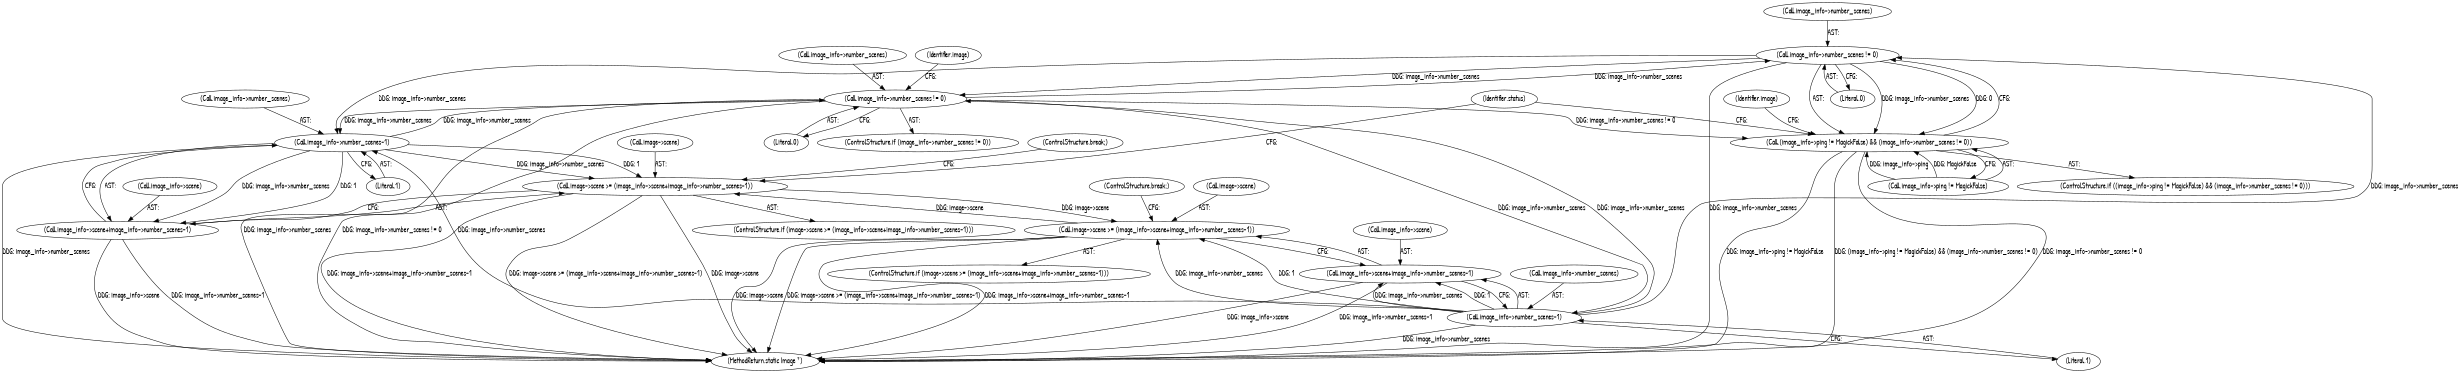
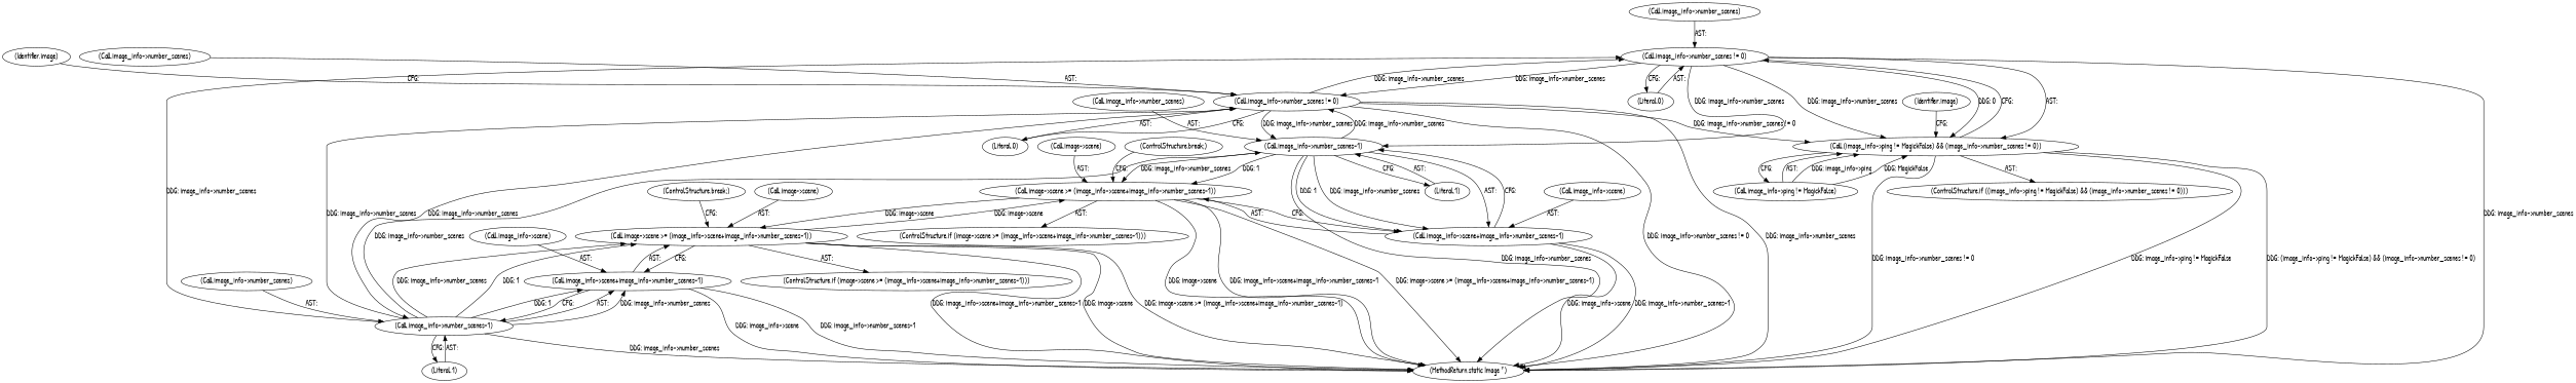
  digraph {
    fontname="Patrick Hand"
    node [fontname="Patrick Hand"]
    edge [fontname="Patrick Hand"]
    n1 [label="(Call,image_info->number_scenes != 0)"]
    n2 [label="(Call,image_info->number_scenes != 0)"]
    n3 [label="(Call,image_info->number_scenes-1)"]
    n4 [label="(Call,(image_info->ping != MagickFalse) && (image_info->number_scenes != 0))"]
    n5 [label="(MethodReturn,static Image *)"]
    n6 [label="(Literal,0)"]
    n7 [label="(Call,image_info->number_scenes-1)"]
    n8 [label="(Literal,0)"]
-   n9 [label="(ControlStructure,if (image_info->number_scenes != 0))"]
    n10 [label="(Call,image->scene >= (image_info->scene+image_info->number_scenes-1))"]
    n11 [label="(Call,image_info->scene+image_info->number_scenes-1)"]
    n12 [label="(Literal,1)"]
    n13 [label="(ControlStructure,if ((image_info->ping != MagickFalse) && (image_info->number_scenes != 0)))"]
    n14 [label="(Call,image_info->ping != MagickFalse)"]
    n15 [label="(Call,image->scene >= (image_info->scene+image_info->number_scenes-1))"]
    n16 [label="(Call,image_info->scene+image_info->number_scenes-1)"]
    n17 [label="(Literal,1)"]
    n18 [label="(ControlStructure,if (image->scene >= (image_info->scene+image_info->number_scenes-1)))"]
    n19 [label="(ControlStructure,if (image->scene >= (image_info->scene+image_info->number_scenes-1)))"]
    n20 [label="(ControlStructure,break;)"]
    n21 [label="(ControlStructure,break;)"]
    n22 [label="(Call,image_info->scene)"]
-   n23 [label="(Identifier,status)"]
    n24 [label="(Identifier,image)"]
    n25 [label="(Identifier,image)"]
    n26 [label="(Call,image_info->number_scenes)"]
    n27 [label="(Call,image_info->scene)"]
    n28 [label="(Call,image->scene)"]
    n29 [label="(Call,image_info->number_scenes)"]
    n30 [label="(Call,image->scene)"]
    n31 [label="(Call,image_info->number_scenes)"]
    n32 [label="(Call,image_info->number_scenes)"]
    n1 -> n2 [label="DDG: image_info->number_scenes"]
    n1 -> n3 [label="DDG: image_info->number_scenes"]
    n1 -> n4 [label="AST: "]
    n1 -> n4 [label="DDG: image_info->number_scenes"]
    n1 -> n4 [label="DDG: 0"]
    n1 -> n5 [label="DDG: image_info->number_scenes"]
    n1 -> n6 [label="CFG: "]
    n2 -> n1 [label="DDG: image_info->number_scenes"]
    n2 -> n3 [label="DDG: image_info->number_scenes"]
    n2 -> n4 [label="DDG: image_info->number_scenes != 0"]
    n2 -> n5 [label="DDG: image_info->number_scenes"]
    n2 -> n5 [label="DDG: image_info->number_scenes != 0"]
    n2 -> n7 [label="DDG: image_info->number_scenes"]
    n2 -> n8 [label="CFG: "]
-   n2 -> n9 [label="AST: "]
    n3 -> n2 [label="DDG: image_info->number_scenes"]
    n3 -> n5 [label="DDG: image_info->number_scenes"]
    n3 -> n10 [label="DDG: image_info->number_scenes"]
    n3 -> n10 [label="DDG: 1"]
    n3 -> n11 [label="AST: "]
    n3 -> n11 [label="DDG: image_info->number_scenes"]
    n3 -> n11 [label="DDG: 1"]
    n3 -> n12 [label="CFG: "]
    n4 -> n1 [label="CFG: "]
    n4 -> n5 [label="DDG: image_info->number_scenes != 0"]
    n4 -> n5 [label="DDG: image_info->ping != MagickFalse"]
    n4 -> n5 [label="DDG: (image_info->ping != MagickFalse) && (image_info->number_scenes != 0)"]
    n4 -> n13 [label="AST: "]
    n4 -> n14 [label="CFG: "]
    n6 -> n1 [label="AST: "]
    n7 -> n1 [label="DDG: image_info->number_scenes"]
    n7 -> n2 [label="DDG: image_info->number_scenes"]
    n7 -> n3 [label="DDG: image_info->number_scenes"]
    n7 -> n5 [label="DDG: image_info->number_scenes"]
    n7 -> n15 [label="DDG: image_info->number_scenes"]
    n7 -> n15 [label="DDG: 1"]
    n7 -> n16 [label="AST: "]
    n7 -> n16 [label="DDG: image_info->number_scenes"]
    n7 -> n16 [label="DDG: 1"]
    n7 -> n17 [label="CFG: "]
    n8 -> n2 [label="AST: "]
    n10 -> n5 [label="DDG: image_info->scene+image_info->number_scenes-1"]
    n10 -> n5 [label="DDG: image->scene >= (image_info->scene+image_info->number_scenes-1)"]
    n10 -> n5 [label="DDG: image->scene"]
    n10 -> n11 [label="CFG: "]
    n10 -> n15 [label="DDG: image->scene"]
    n10 -> n18 [label="AST: "]
    n11 -> n3 [label="CFG: "]
    n11 -> n5 [label="DDG: image_info->scene"]
    n11 -> n5 [label="DDG: image_info->number_scenes-1"]
    n11 -> n10 [label="AST: "]
    n12 -> n3 [label="AST: "]
    n14 -> n4 [label="AST: "]
    n14 -> n4 [label="DDG: image_info->ping"]
    n14 -> n4 [label="DDG: MagickFalse"]
    n15 -> n5 [label="DDG: image->scene"]
    n15 -> n5 [label="DDG: image->scene >= (image_info->scene+image_info->number_scenes-1)"]
    n15 -> n5 [label="DDG: image_info->scene+image_info->number_scenes-1"]
    n15 -> n10 [label="DDG: image->scene"]
    n15 -> n16 [label="CFG: "]
    n15 -> n19 [label="AST: "]
    n16 -> n5 [label="DDG: image_info->scene"]
    n16 -> n5 [label="DDG: image_info->number_scenes-1"]
    n16 -> n7 [label="CFG: "]
    n16 -> n15 [label="AST: "]
    n17 -> n7 [label="AST: "]
    n20 -> n15 [label="CFG: "]
    n21 -> n10 [label="CFG: "]
    n22 -> n16 [label="AST: "]
-   n23 -> n4 [label="CFG: "]
-   n23 -> n10 [label="CFG: "]
    n24 -> n2 [label="CFG: "]
    n25 -> n4 [label="CFG: "]
    n26 -> n2 [label="AST: "]
    n27 -> n11 [label="AST: "]
    n28 -> n15 [label="AST: "]
    n29 -> n3 [label="AST: "]
    n30 -> n10 [label="AST: "]
    n31 -> n1 [label="AST: "]
    n32 -> n7 [label="AST: "]
  }
